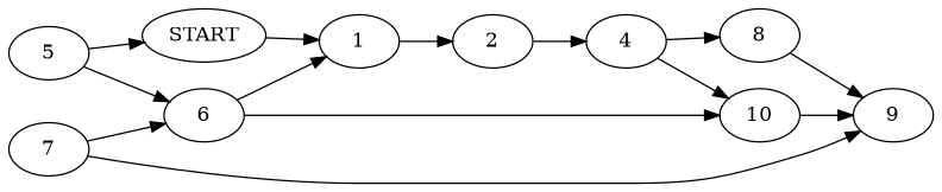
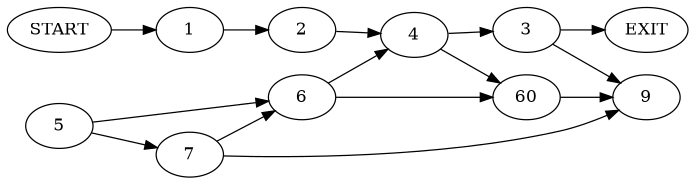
  digraph {
    rankdir=LR
    n1 [label=START]
    1
    2
+   n4 [label=EXIT]
    4
-   8
-   10
+   8 [label=3]
+   10 [label=60]
    5
    6
    7
    9
    n1 -> 1
    1 -> 2
    2 -> 4
    4 -> 8
    4 -> 10
+   8 -> n4
    8 -> 9
    10 -> 9
    5 -> 6
-   5 -> n1
-   6 -> 1
+   5 -> 7
+   6 -> 4
    6 -> 10
    7 -> 6
    7 -> 9
  }
